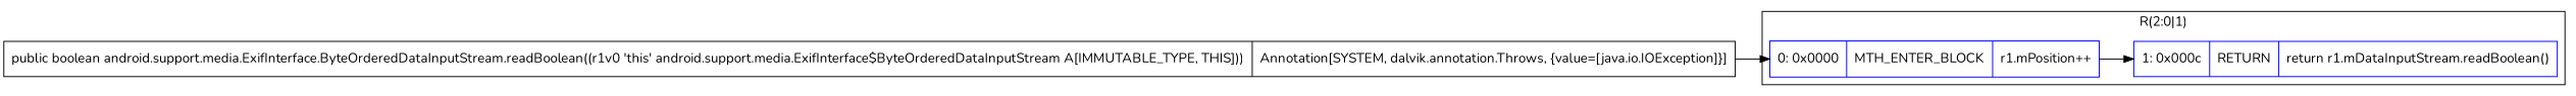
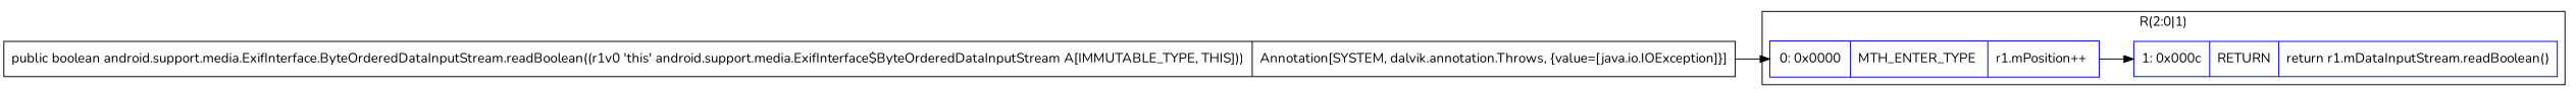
  digraph {
    rankdir=LR
    fontname=Nunito
    node [color=blue shape=record fontname=Nunito]
    edge [fontname=Nunito]
-   n1 [label="{0\:\ 0x0000|MTH_ENTER_BLOCK\l|r1.mPosition++\l}"]
+   n1 [label="{0\:\ 0x0000|MTH_ENTER_TYPE\l|r1.mPosition++\l}"]
    n2 [label="{1\:\ 0x000c|RETURN\l|return r1.mDataInputStream.readBoolean()\l}"]
    n3 [label="{public boolean android.support.media.ExifInterface.ByteOrderedDataInputStream.readBoolean((r1v0 'this' android.support.media.ExifInterface$ByteOrderedDataInputStream A[IMMUTABLE_TYPE, THIS]))  | Annotation[SYSTEM, dalvik.annotation.Throws, \{value=[java.io.IOException]\}]\l}" color=""]
    subgraph cluster_1 {
      label="R(2:0|1)"
      n1
      n2
    }
    n1 -> n2
    n3 -> n1
  }
